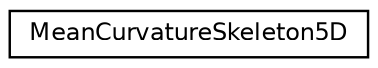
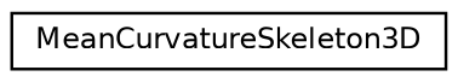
  digraph {
    rankdir=LR
-   n1 [color=black fillcolor=white fontname=Helvetica fontsize=10 height=0.2 label=MeanCurvatureSkeleton5D shape=record style=filled width=0.4]
+   n1 [color=black fillcolor=white fontname=Helvetica fontsize=10 height=0.2 label=MeanCurvatureSkeleton3D shape=record style=filled width=0.4]
  }
